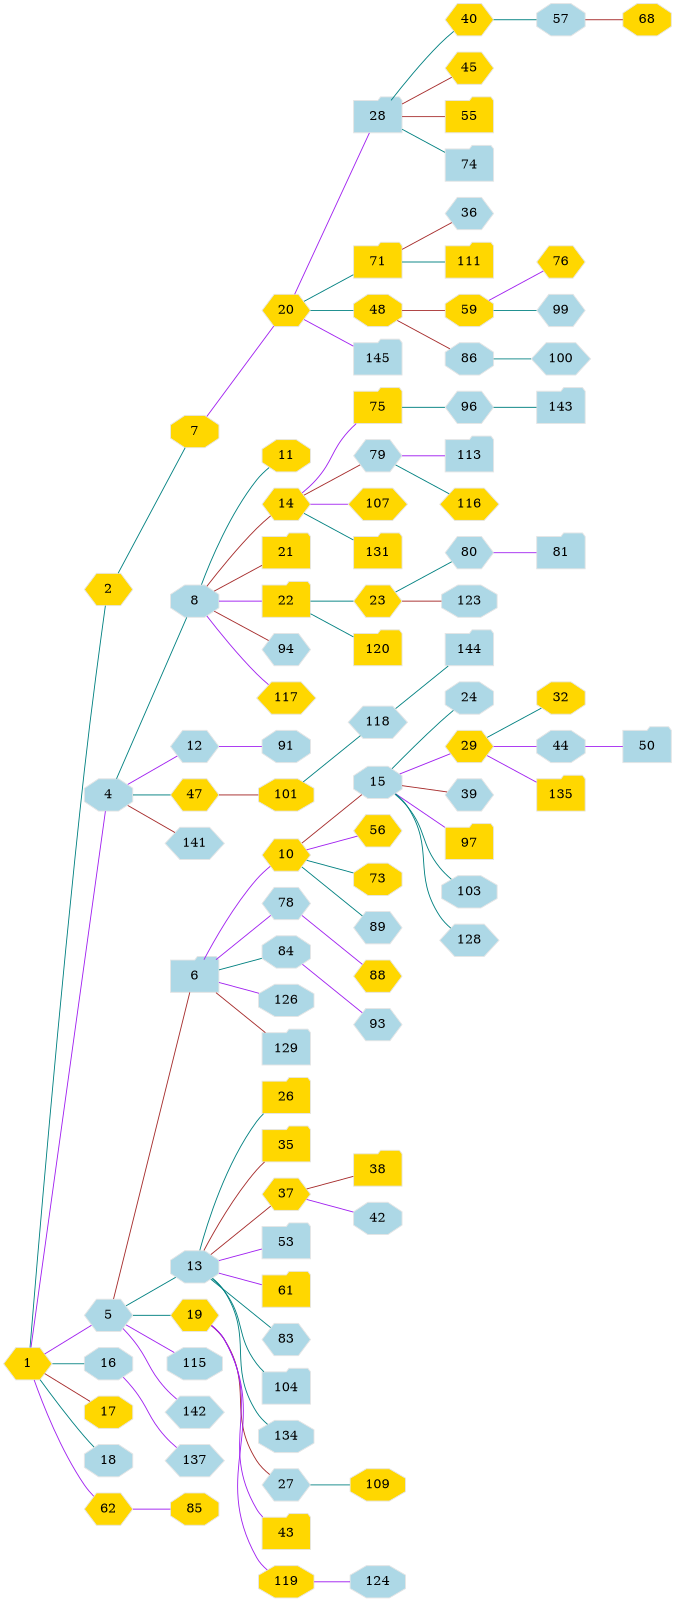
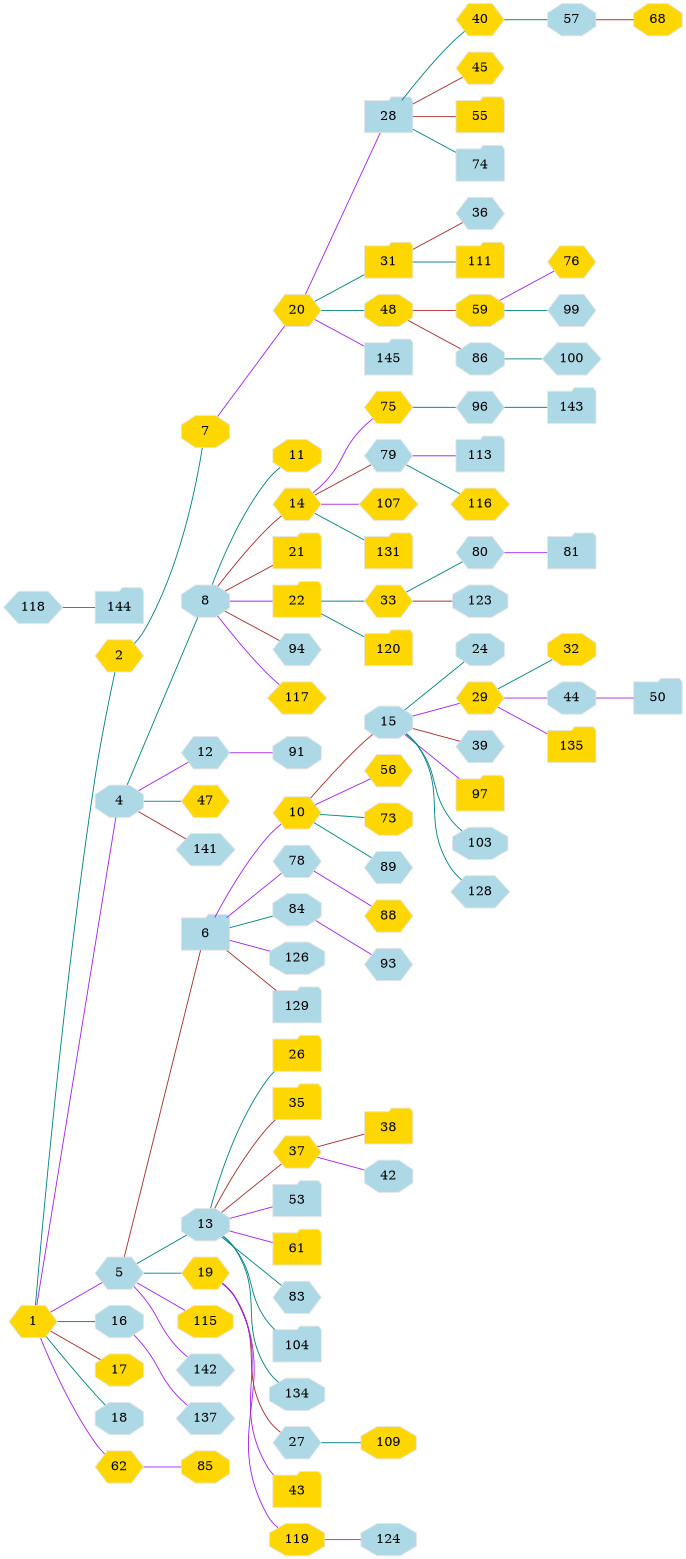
  graph {
    rankdir=LR
    node [color=gray90 fillcolor=lightblue shape=hexagon style=filled]
    edge [color=teal]
    1 [fillcolor=gold super="+3"]
    2 [fillcolor=gold super="+106"]
    4 [shape=octagon super="+46"]
    5 [super="+30"]
    16 [shape=octagon super="+82"]
    17 [fillcolor=gold shape=octagon]
    18 [shape=octagon]
    62 [fillcolor=gold]
    7 [fillcolor=gold shape=octagon super="+63"]
    8 [shape=octagon super="+9"]
    12 [super="+51"]
    47 [fillcolor=gold]
    141
    6 [shape=folder super="+54"]
    13 [shape=octagon super="+127"]
    19 [fillcolor=gold super="+102"]
-   115 [shape=octagon]
+   115 [fillcolor=gold shape=octagon]
    142
    137
    85 [fillcolor=gold shape=octagon super="+125"]
    20 [fillcolor=gold super="+69"]
    11 [fillcolor=gold shape=octagon super="+41"]
    14 [fillcolor=gold super="+25"]
    21 [fillcolor=gold shape=folder super="+34"]
    22 [fillcolor=gold shape=folder super="+58"]
    94
    117 [fillcolor=gold]
    91 [shape=octagon]
-   101 [fillcolor=gold shape=octagon]
    10 [fillcolor=gold super="+60"]
    78 [super="+114"]
    84 [shape=octagon super="+110"]
    126 [shape=octagon]
    129 [shape=folder]
    26 [fillcolor=gold shape=folder]
    35 [fillcolor=gold shape=folder super="+72"]
    37 [fillcolor=gold super="+122"]
    53 [shape=folder super="+95"]
    61 [fillcolor=gold shape=folder]
    83
    104 [shape=folder super="+133"]
    134 [shape=octagon]
    27 [super="+105"]
    43 [fillcolor=gold shape=folder]
    119 [fillcolor=gold shape=octagon]
    15 [shape=octagon super="+23"]
    56 [fillcolor=gold]
    73 [fillcolor=gold shape=octagon]
    89
    88 [fillcolor=gold]
    93
    28 [shape=folder super="+52"]
-   31 [fillcolor=gold shape=folder super="+64" label=71]
+   31 [fillcolor=gold shape=folder super="+64"]
    48 [fillcolor=gold shape=octagon super="+67"]
    145 [shape=folder]
-   75 [fillcolor=gold shape=folder super="+87"]
+   75 [fillcolor=gold super="+87"]
    79 [super="+139"]
    107 [fillcolor=gold super="+112"]
    131 [fillcolor=gold shape=folder]
-   33 [fillcolor=gold super="+70" label=23]
+   33 [fillcolor=gold super="+70"]
    120 [fillcolor=gold shape=folder]
    24 [shape=octagon]
    29 [fillcolor=gold super="+49"]
    39
    97 [fillcolor=gold shape=folder]
    103 [shape=octagon super="+146"]
    128
    38 [fillcolor=gold shape=folder]
    42 [shape=octagon super="+66"]
    96 [super="+98"]
    113 [shape=folder]
    116 [fillcolor=gold]
    32 [fillcolor=gold shape=octagon]
    44 [shape=octagon super="+130"]
    135 [fillcolor=gold shape=folder]
    109 [fillcolor=gold shape=octagon super="+132"]
    124 [shape=octagon]
    40 [fillcolor=gold super="+65"]
    45 [fillcolor=gold super="+92"]
    55 [fillcolor=gold shape=folder]
    74 [shape=folder]
    36 [super="+121"]
    111 [fillcolor=gold shape=folder]
    59 [fillcolor=gold shape=octagon super="+108"]
    86 [shape=octagon super="+90"]
    80
    123 [shape=octagon super="+140"]
    57 [shape=octagon super="+77"]
    50 [shape=folder]
    81 [shape=folder]
    68 [fillcolor=gold shape=octagon super="+71"]
    118
    76 [fillcolor=gold]
    99
    100
    143 [shape=folder]
    144 [shape=folder]
    1 -- 2
    1 -- 4 [color=purple]
    1 -- 5 [color=purple]
    1 -- 16
    1 -- 17 [color=brown]
    1 -- 18
    1 -- 62 [color=purple]
    2 -- 7
    4 -- 8
    4 -- 12 [color=purple]
    4 -- 47
    4 -- 141 [color=brown]
    5 -- 6 [color=brown]
    5 -- 13
    5 -- 19
    5 -- 115 [color=purple]
    5 -- 142 [color=purple]
    16 -- 137 [color=purple]
    62 -- 85 [color=purple]
    7 -- 20 [color=purple]
    8 -- 11
    8 -- 14 [color=brown]
    8 -- 21 [color=brown]
    8 -- 22 [color=purple]
    8 -- 94 [color=brown]
    8 -- 117 [color=purple]
    12 -- 91 [color=purple]
-   47 -- 101 [color=brown]
    6 -- 10 [color=purple]
    6 -- 78 [color=purple]
    6 -- 84
    6 -- 126 [color=purple]
    6 -- 129 [color=brown]
    13 -- 26
    13 -- 35 [color=brown]
    13 -- 37 [color=brown]
    13 -- 53 [color=purple]
    13 -- 61 [color=purple]
    13 -- 83
    13 -- 104
    13 -- 134
    19 -- 27 [color=brown]
    19 -- 43 [color=purple]
    19 -- 119 [color=purple]
    20 -- 28 [color=purple]
    20 -- 31
    20 -- 48
    20 -- 145 [color=purple]
    14 -- 75 [color=purple]
    14 -- 79 [color=brown]
    14 -- 107 [color=purple]
    14 -- 131
    22 -- 33
    22 -- 120
-   101 -- 118
    10 -- 15 [color=brown]
    10 -- 56 [color=purple]
    10 -- 73
    10 -- 89
    78 -- 88 [color=purple]
    84 -- 93 [color=purple]
    37 -- 38 [color=brown]
    37 -- 42 [color=purple]
    27 -- 109
    119 -- 124 [color=purple]
    15 -- 24
    15 -- 29 [color=purple]
    15 -- 39 [color=brown]
    15 -- 97 [color=purple]
    15 -- 103
    15 -- 128
    28 -- 40
    28 -- 45 [color=brown]
    28 -- 55 [color=brown]
    28 -- 74
    31 -- 36 [color=brown]
    31 -- 111
    48 -- 59 [color=brown]
    48 -- 86 [color=brown]
    75 -- 96
    79 -- 113 [color=purple]
    79 -- 116
    33 -- 80
    33 -- 123 [color=brown]
    29 -- 32
    29 -- 44 [color=purple]
    29 -- 135 [color=purple]
    96 -- 143
    44 -- 50 [color=purple]
    40 -- 57
    59 -- 76 [color=purple]
    59 -- 99
    86 -- 100
    80 -- 81 [color=purple]
    57 -- 68 [color=brown]
    118 -- 144
  }
